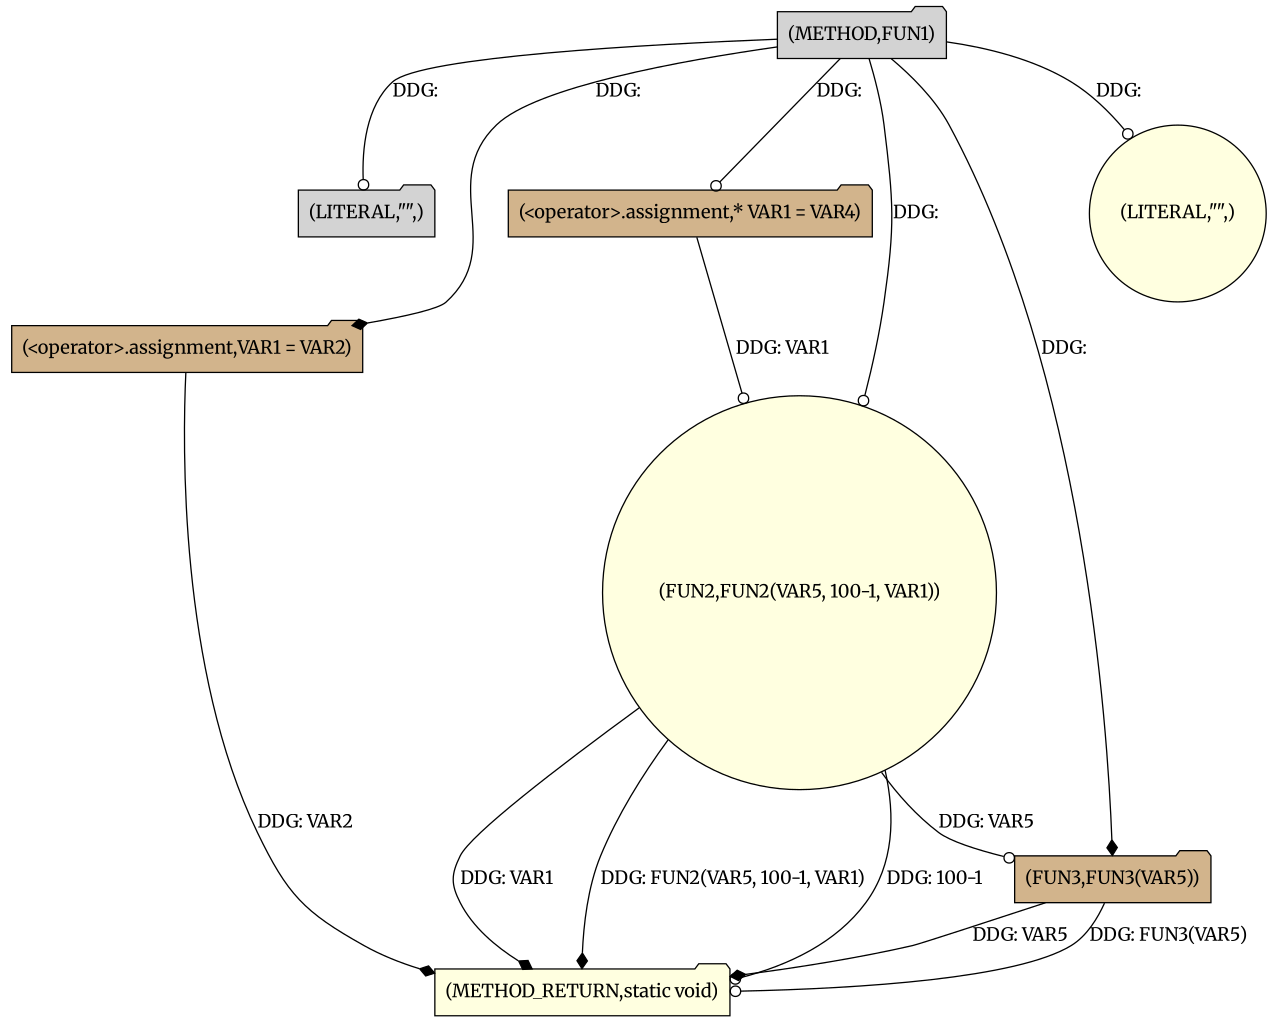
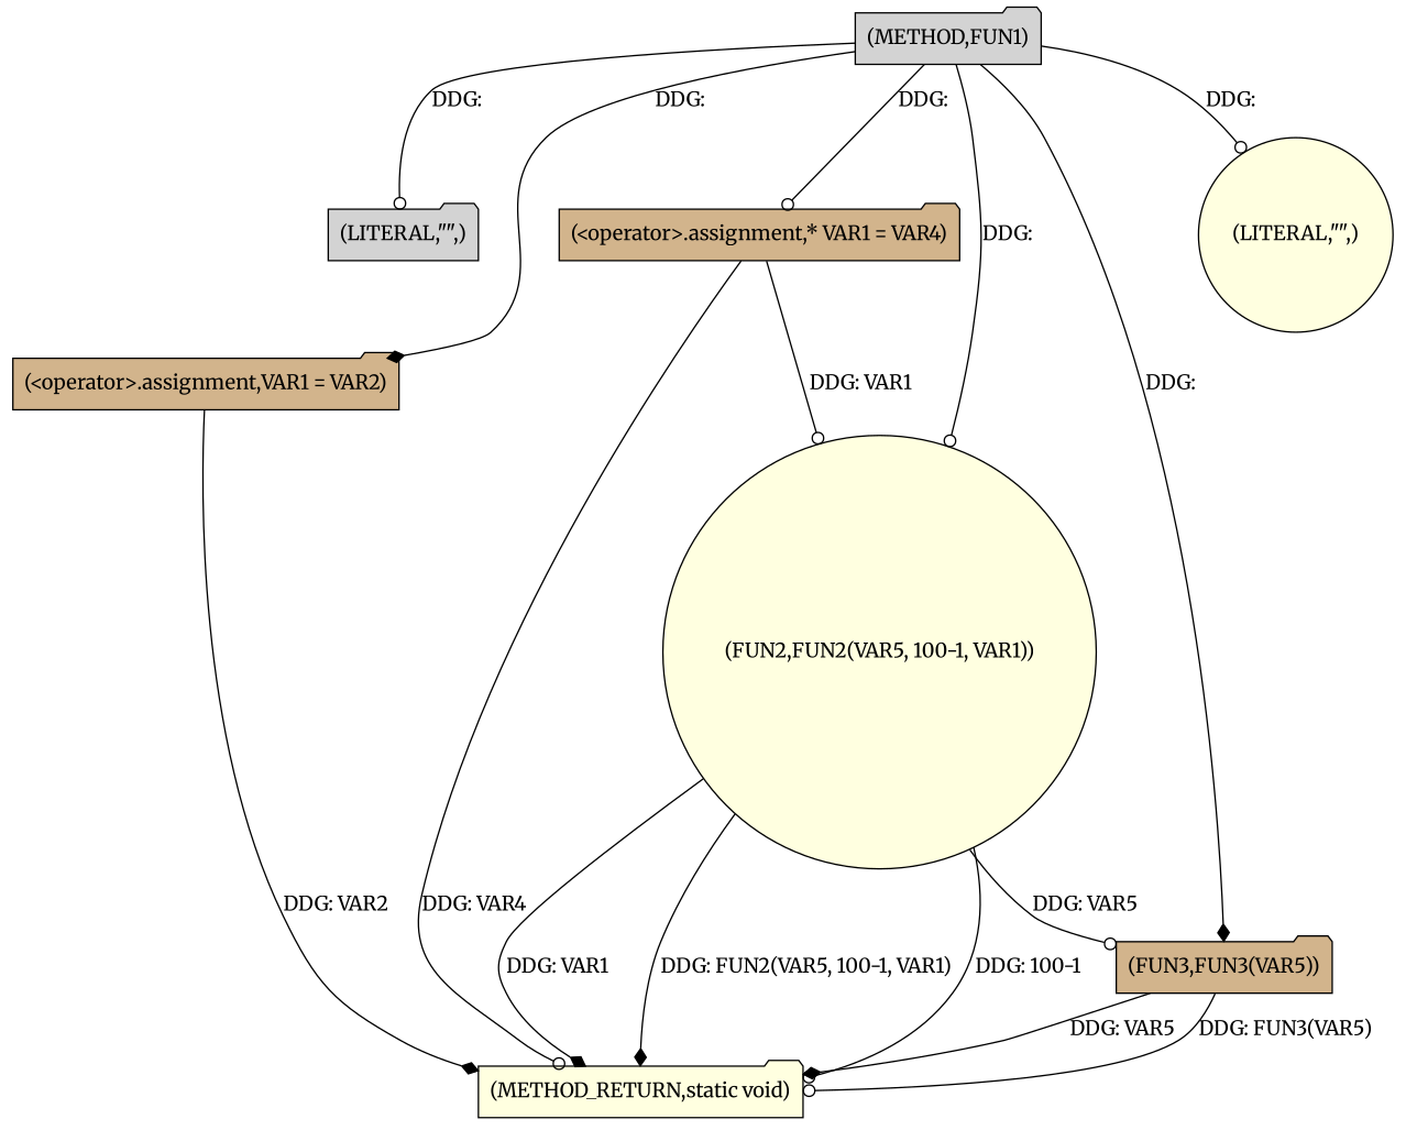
  digraph {
    fontname=Merriweather
    node [fillcolor=tan fontname=Merriweather shape=folder style=filled]
    edge [arrowhead=odot fontname=Merriweather]
    n1 [fillcolor=lightgrey label="(METHOD,FUN1)"]
    n2 [fillcolor=lightgrey label="(LITERAL,\"\",)"]
    n3 [label="(<operator>.assignment,VAR1 = VAR2)"]
    n4 [label="(<operator>.assignment,* VAR1 = VAR4)"]
    n5 [fillcolor=lightyellow label="(LITERAL,\"\",)" shape=circle]
    n6 [fillcolor=lightyellow label="(FUN2,FUN2(VAR5, 100-1, VAR1))" shape=circle]
    n7 [label="(FUN3,FUN3(VAR5))"]
    n8 [fillcolor=lightyellow label="(METHOD_RETURN,static void)"]
    n1 -> n2 [label="DDG: "]
    n1 -> n3 [arrowhead=diamond label="DDG: "]
    n1 -> n4 [label="DDG: "]
    n1 -> n5 [label="DDG: "]
    n1 -> n6 [label="DDG: "]
    n1 -> n7 [arrowhead=diamond label="DDG: "]
    n3 -> n8 [arrowhead=diamond label="DDG: VAR2"]
    n4 -> n6 [label="DDG: VAR1"]
+   n4 -> n8 [label="DDG: VAR4"]
    n6 -> n7 [label="DDG: VAR5"]
    n6 -> n8 [arrowhead=diamond label="DDG: VAR1"]
    n6 -> n8 [arrowhead=diamond label="DDG: FUN2(VAR5, 100-1, VAR1)"]
    n6 -> n8 [label="DDG: 100-1"]
    n7 -> n8 [arrowhead=diamond label="DDG: VAR5"]
    n7 -> n8 [label="DDG: FUN3(VAR5)"]
  }
